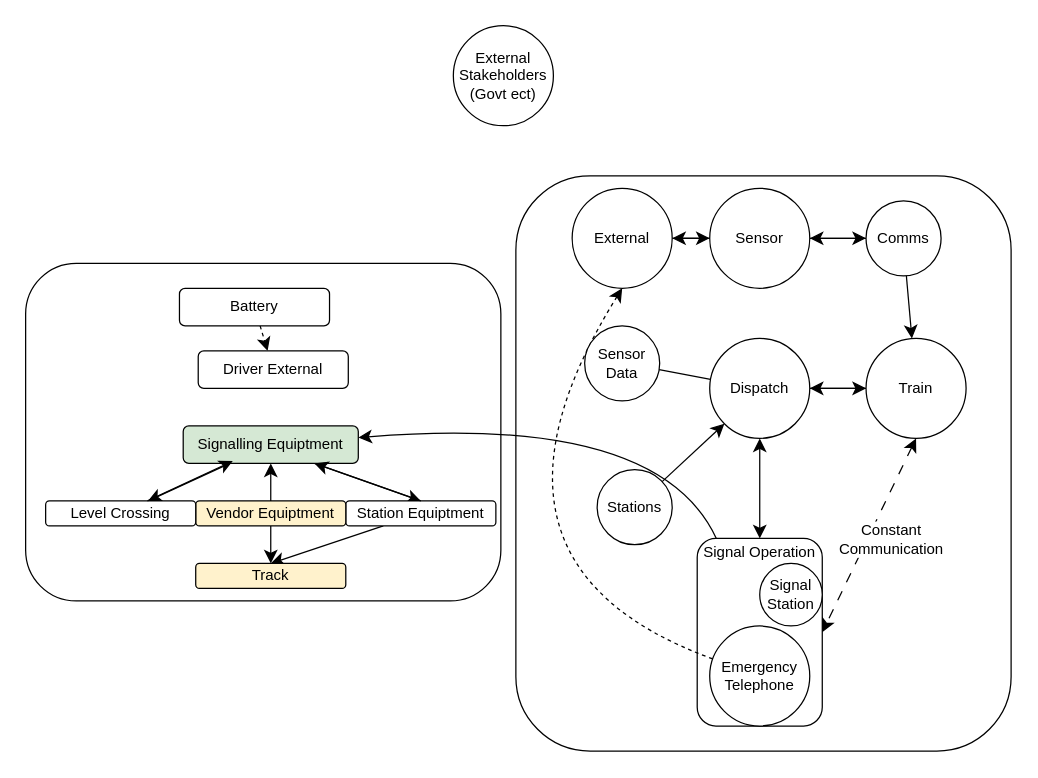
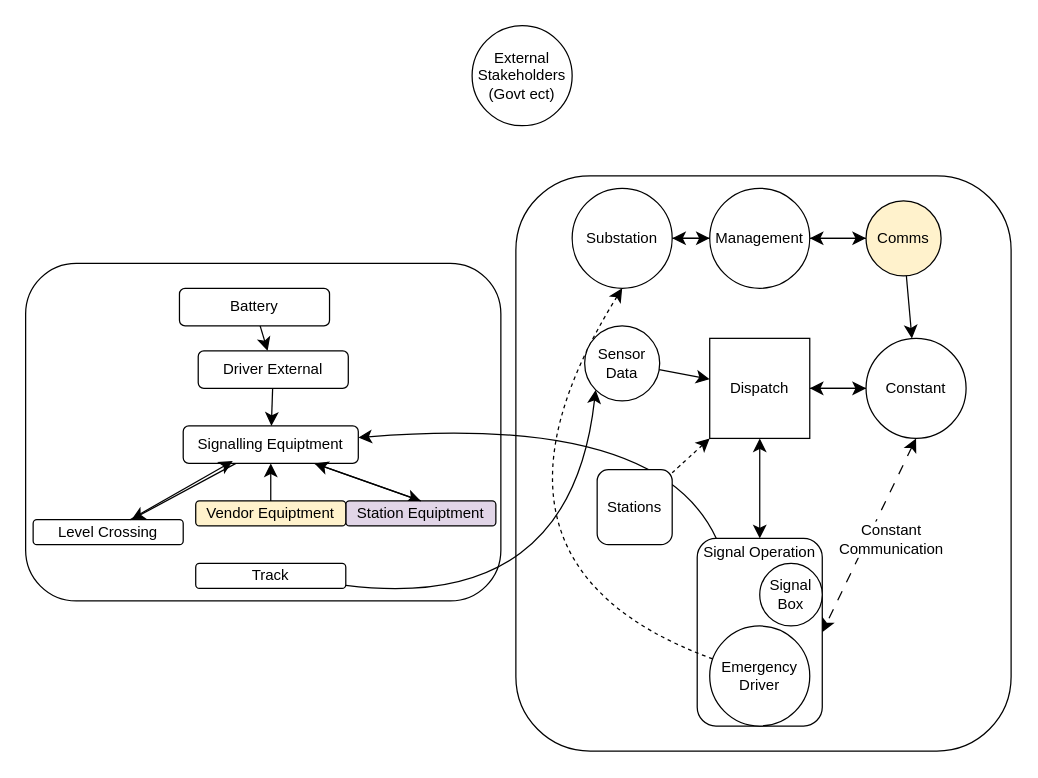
  <mxCell id="0" />
  <mxCell id="1" parent="0" />
  <mxCell id="2" value="" style="rounded=1;whiteSpace=wrap;html=1;" vertex="1" parent="1"><mxGeometry x="412" y="140" width="396" height="460" as="geometry" /></mxCell>
  <mxCell id="3" value="&lt;div&gt;Signal Operation&lt;/div&gt;&lt;div&gt;&lt;br&gt;&lt;/div&gt;&lt;div&gt;&lt;br&gt;&lt;/div&gt;&lt;div&gt;&lt;br&gt;&lt;/div&gt;&lt;div&gt;&lt;br&gt;&lt;/div&gt;&lt;div&gt;&lt;br&gt;&lt;/div&gt;&lt;div&gt;&lt;br&gt;&lt;/div&gt;&lt;div&gt;&lt;br&gt;&lt;/div&gt;&lt;div&gt;&lt;br&gt;&lt;/div&gt;&lt;div&gt;&lt;br&gt;&lt;/div&gt;" style="rounded=1;whiteSpace=wrap;html=1;" vertex="1" parent="1"><mxGeometry x="557" y="430" width="100" height="150" as="geometry" /></mxCell>
  <mxCell id="4" value="" style="rounded=1;whiteSpace=wrap;html=1;" vertex="1" parent="1"><mxGeometry x="20" y="210" width="380" height="270" as="geometry" /></mxCell>
- <mxCell id="5" value="" style="edgeStyle=none;curved=1;rounded=0;orthogonalLoop=1;jettySize=auto;html=1;fontSize=12;startSize=8;endSize=8;dashed=1;" edge="1" parent="1" source="6" target="8"><mxGeometry relative="1" as="geometry" /></mxCell>
+ <mxCell id="5" value="" style="edgeStyle=none;curved=1;rounded=0;orthogonalLoop=1;jettySize=auto;html=1;fontSize=12;startSize=8;endSize=8;" edge="1" parent="1" source="6" target="8"><mxGeometry relative="1" as="geometry" /></mxCell>
  <mxCell id="6" value="Battery" style="rounded=1;whiteSpace=wrap;html=1;" vertex="1" parent="1"><mxGeometry x="143" y="230" width="120" height="30" as="geometry" /></mxCell>
+ <mxCell id="7" value="" style="edgeStyle=none;curved=1;rounded=0;orthogonalLoop=1;jettySize=auto;html=1;fontSize=12;startSize=8;endSize=8;" edge="1" parent="1" source="8" target="11"><mxGeometry relative="1" as="geometry" /></mxCell>
  <mxCell id="8" value="Driver External" style="whiteSpace=wrap;html=1;rounded=1;" vertex="1" parent="1"><mxGeometry x="158" y="280" width="120" height="30" as="geometry" /></mxCell>
  <mxCell id="9" value="" style="edgeStyle=none;curved=1;rounded=0;orthogonalLoop=1;jettySize=auto;html=1;fontSize=12;startSize=8;endSize=8;entryX=0.5;entryY=0;entryDx=0;entryDy=0;exitX=0.75;exitY=1;exitDx=0;exitDy=0;" edge="1" parent="1" source="11" target="13"><mxGeometry relative="1" as="geometry" /></mxCell>
  <mxCell id="10" value="" style="edgeStyle=none;curved=1;rounded=0;orthogonalLoop=1;jettySize=auto;html=1;fontSize=12;startSize=8;endSize=8;" edge="1" parent="1" source="11" target="18"><mxGeometry relative="1" as="geometry" /></mxCell>
- <mxCell id="11" value="Signalling Equiptment" style="whiteSpace=wrap;html=1;rounded=1;fillColor=#d5e8d4;" vertex="1" parent="1"><mxGeometry x="146" y="340" width="140" height="30" as="geometry" /></mxCell>
- <mxCell id="12" style="edgeStyle=none;curved=1;rounded=0;orthogonalLoop=1;jettySize=auto;html=1;entryX=0.5;entryY=0;entryDx=0;entryDy=0;fontSize=12;startSize=8;endSize=8;" edge="1" parent="1" source="13" target="21"><mxGeometry relative="1" as="geometry" /></mxCell>
- <mxCell id="13" value="Station Equiptment" style="whiteSpace=wrap;html=1;rounded=1;" vertex="1" parent="1"><mxGeometry x="276" y="400" width="120" height="20" as="geometry" /></mxCell>
+ <mxCell id="11" value="Signalling Equiptment" style="whiteSpace=wrap;html=1;rounded=1;" vertex="1" parent="1"><mxGeometry x="146" y="340" width="140" height="30" as="geometry" /></mxCell>
+ <mxCell id="13" value="Station Equiptment" style="whiteSpace=wrap;html=1;rounded=1;fillColor=#e1d5e7;" vertex="1" parent="1"><mxGeometry x="276" y="400" width="120" height="20" as="geometry" /></mxCell>
  <mxCell id="14" value="" style="endArrow=classic;html=1;rounded=0;fontSize=12;startSize=8;endSize=8;curved=1;exitX=0.5;exitY=0;exitDx=0;exitDy=0;entryX=0.75;entryY=1;entryDx=0;entryDy=0;" edge="1" parent="1" source="13" target="11"><mxGeometry width="50" height="50" relative="1" as="geometry"><mxPoint x="76" y="500" as="sourcePoint" /><mxPoint x="126" y="450" as="targetPoint" /></mxGeometry></mxCell>
  <mxCell id="15" style="edgeStyle=none;curved=1;rounded=0;orthogonalLoop=1;jettySize=auto;html=1;fontSize=12;startSize=8;endSize=8;" edge="1" parent="1" source="17"><mxGeometry relative="1" as="geometry"><mxPoint x="216" y="370" as="targetPoint" /></mxGeometry></mxCell>
- <mxCell id="16" value="" style="edgeStyle=none;curved=1;rounded=0;orthogonalLoop=1;jettySize=auto;html=1;fontSize=12;startSize=8;endSize=8;" edge="1" parent="1" source="17" target="21"><mxGeometry relative="1" as="geometry" /></mxCell>
  <mxCell id="17" value="Vendor Equiptment" style="whiteSpace=wrap;html=1;rounded=1;fillColor=#fff2cc;" vertex="1" parent="1"><mxGeometry x="156" y="400" width="120" height="20" as="geometry" /></mxCell>
- <mxCell id="18" value="Level Crossing" style="whiteSpace=wrap;html=1;rounded=1;" vertex="1" parent="1"><mxGeometry x="36" y="400" width="120" height="20" as="geometry" /></mxCell>
+ <mxCell id="18" value="Level Crossing" style="whiteSpace=wrap;html=1;rounded=1;" vertex="1" parent="1"><mxGeometry x="26" y="415" width="120" height="20" as="geometry" /></mxCell>
  <mxCell id="19" style="edgeStyle=none;curved=1;rounded=0;orthogonalLoop=1;jettySize=auto;html=1;entryX=0.283;entryY=0.938;entryDx=0;entryDy=0;entryPerimeter=0;fontSize=12;startSize=8;endSize=8;" edge="1" parent="1" source="18" target="11"><mxGeometry relative="1" as="geometry" /></mxCell>
- <mxCell id="21" value="Track" style="whiteSpace=wrap;html=1;rounded=1;fillColor=#fff2cc;" vertex="1" parent="1"><mxGeometry x="156" y="450" width="120" height="20" as="geometry" /></mxCell>
+ <mxCell id="20" style="edgeStyle=none;curved=1;rounded=0;orthogonalLoop=1;jettySize=auto;html=1;entryX=0;entryY=1;entryDx=0;entryDy=0;fontSize=12;startSize=8;endSize=8;" edge="1" parent="1" source="21" target="33"><mxGeometry relative="1" as="geometry"><Array as="points"><mxPoint x="456" y="490" /></Array></mxGeometry></mxCell>
+ <mxCell id="21" value="Track" style="whiteSpace=wrap;html=1;rounded=1;" vertex="1" parent="1"><mxGeometry x="156" y="450" width="120" height="20" as="geometry" /></mxCell>
  <mxCell id="22" style="edgeStyle=none;curved=1;rounded=0;orthogonalLoop=1;jettySize=auto;html=1;exitX=1;exitY=0.5;exitDx=0;exitDy=0;entryX=0;entryY=0.5;entryDx=0;entryDy=0;fontSize=12;startSize=8;endSize=8;" edge="1" parent="1" source="23" target="25"><mxGeometry relative="1" as="geometry" /></mxCell>
- <mxCell id="23" value="Dispatch" style="ellipse;whiteSpace=wrap;html=1;aspect=fixed;" vertex="1" parent="1"><mxGeometry x="567" y="270" width="80" height="80" as="geometry" /></mxCell>
+ <mxCell id="23" value="Dispatch" style="whiteSpace=wrap;html=1;aspect=fixed;rounded=0;" vertex="1" parent="1"><mxGeometry x="567" y="270" width="80" height="80" as="geometry" /></mxCell>
  <mxCell id="24" style="edgeStyle=none;curved=1;rounded=0;orthogonalLoop=1;jettySize=auto;html=1;entryX=1;entryY=0.5;entryDx=0;entryDy=0;fontSize=12;startSize=8;endSize=8;" edge="1" parent="1" source="25" target="23"><mxGeometry relative="1" as="geometry" /></mxCell>
- <mxCell id="25" value="Train" style="ellipse;whiteSpace=wrap;html=1;aspect=fixed;" vertex="1" parent="1"><mxGeometry x="692" y="270" width="80" height="80" as="geometry" /></mxCell>
- <mxCell id="26" value="Signal Station" style="ellipse;whiteSpace=wrap;html=1;aspect=fixed;" vertex="1" parent="1"><mxGeometry x="607" y="450" width="50" height="50" as="geometry" /></mxCell>
+ <mxCell id="25" value="Constant" style="ellipse;whiteSpace=wrap;html=1;aspect=fixed;" vertex="1" parent="1"><mxGeometry x="692" y="270" width="80" height="80" as="geometry" /></mxCell>
+ <mxCell id="26" value="Signal Box" style="ellipse;whiteSpace=wrap;html=1;aspect=fixed;" vertex="1" parent="1"><mxGeometry x="607" y="450" width="50" height="50" as="geometry" /></mxCell>
  <mxCell id="27" style="edgeStyle=none;curved=1;rounded=0;orthogonalLoop=1;jettySize=auto;html=1;entryX=0.5;entryY=1;entryDx=0;entryDy=0;fontSize=12;startSize=8;endSize=8;dashed=1;" edge="1" parent="1" source="28" target="41"><mxGeometry relative="1" as="geometry"><Array as="points"><mxPoint x="360" y="450" /></Array></mxGeometry></mxCell>
- <mxCell id="28" value="Emergency Telephone" style="ellipse;whiteSpace=wrap;html=1;aspect=fixed;" vertex="1" parent="1"><mxGeometry x="567" y="500" width="80" height="80" as="geometry" /></mxCell>
+ <mxCell id="28" value="Emergency Driver" style="ellipse;whiteSpace=wrap;html=1;aspect=fixed;" vertex="1" parent="1"><mxGeometry x="567" y="500" width="80" height="80" as="geometry" /></mxCell>
  <mxCell id="29" value="" style="endArrow=classic;startArrow=classic;html=1;rounded=0;fontSize=12;startSize=8;endSize=8;curved=1;exitX=0.5;exitY=1;exitDx=0;exitDy=0;entryX=1;entryY=0.5;entryDx=0;entryDy=0;dashed=1;dashPattern=8 8;" edge="1" parent="1" source="25" target="3"><mxGeometry width="50" height="50" relative="1" as="geometry"><mxPoint x="407" y="440" as="sourcePoint" /><mxPoint x="457" y="390" as="targetPoint" /></mxGeometry></mxCell>
  <mxCell id="30" value="&lt;div&gt;Constant&lt;/div&gt;&lt;div&gt;Communication&lt;br&gt;&lt;/div&gt;" style="edgeLabel;html=1;align=center;verticalAlign=middle;resizable=0;points=[];fontSize=12;" vertex="1" connectable="0" parent="29"><mxGeometry x="0.577" relative="1" as="geometry"><mxPoint x="39" y="-42" as="offset" /></mxGeometry></mxCell>
  <mxCell id="31" value="" style="endArrow=classic;startArrow=classic;html=1;rounded=0;fontSize=12;startSize=8;endSize=8;curved=1;entryX=0.5;entryY=1;entryDx=0;entryDy=0;exitX=0.5;exitY=0;exitDx=0;exitDy=0;" edge="1" parent="1" source="3" target="23"><mxGeometry width="50" height="50" relative="1" as="geometry"><mxPoint x="527" y="460" as="sourcePoint" /><mxPoint x="577" y="410" as="targetPoint" /></mxGeometry></mxCell>
- <mxCell id="32" style="edgeStyle=none;curved=1;rounded=0;orthogonalLoop=1;jettySize=auto;html=1;fontSize=12;startSize=8;endSize=8;endArrow=none;" edge="1" parent="1" source="33" target="23"><mxGeometry relative="1" as="geometry" /></mxCell>
+ <mxCell id="32" style="edgeStyle=none;curved=1;rounded=0;orthogonalLoop=1;jettySize=auto;html=1;fontSize=12;startSize=8;endSize=8;" edge="1" parent="1" source="33" target="23"><mxGeometry relative="1" as="geometry" /></mxCell>
  <mxCell id="33" value="Sensor Data" style="ellipse;whiteSpace=wrap;html=1;aspect=fixed;" vertex="1" parent="1"><mxGeometry x="467" y="260" width="60" height="60" as="geometry" /></mxCell>
  <mxCell id="34" style="edgeStyle=none;curved=1;rounded=0;orthogonalLoop=1;jettySize=auto;html=1;fontSize=12;startSize=8;endSize=8;" edge="1" parent="1" source="3" target="11"><mxGeometry relative="1" as="geometry"><Array as="points"><mxPoint x="526" y="330" /></Array></mxGeometry></mxCell>
- <mxCell id="35" style="edgeStyle=none;curved=1;rounded=0;orthogonalLoop=1;jettySize=auto;html=1;entryX=0;entryY=1;entryDx=0;entryDy=0;fontSize=12;startSize=8;endSize=8;" edge="1" parent="1" source="36" target="23"><mxGeometry relative="1" as="geometry" /></mxCell>
- <mxCell id="36" value="Stations" style="ellipse;whiteSpace=wrap;html=1;aspect=fixed;" vertex="1" parent="1"><mxGeometry x="477" y="375" width="60" height="60" as="geometry" /></mxCell>
+ <mxCell id="35" style="edgeStyle=none;curved=1;rounded=0;orthogonalLoop=1;jettySize=auto;html=1;entryX=0;entryY=1;entryDx=0;entryDy=0;fontSize=12;startSize=8;endSize=8;dashed=1;" edge="1" parent="1" source="36" target="23"><mxGeometry relative="1" as="geometry" /></mxCell>
+ <mxCell id="36" value="Stations" style="whiteSpace=wrap;html=1;aspect=fixed;rounded=1;" vertex="1" parent="1"><mxGeometry x="477" y="375" width="60" height="60" as="geometry" /></mxCell>
  <mxCell id="37" style="edgeStyle=none;curved=1;rounded=0;orthogonalLoop=1;jettySize=auto;html=1;fontSize=12;startSize=8;endSize=8;" edge="1" parent="1" source="39" target="41"><mxGeometry relative="1" as="geometry" /></mxCell>
  <mxCell id="38" style="edgeStyle=none;curved=1;rounded=0;orthogonalLoop=1;jettySize=auto;html=1;entryX=0;entryY=0.5;entryDx=0;entryDy=0;fontSize=12;startSize=8;endSize=8;" edge="1" parent="1" source="39" target="44"><mxGeometry relative="1" as="geometry" /></mxCell>
- <mxCell id="39" value="Sensor" style="ellipse;whiteSpace=wrap;html=1;aspect=fixed;" vertex="1" parent="1"><mxGeometry x="567" y="150" width="80" height="80" as="geometry" /></mxCell>
+ <mxCell id="39" value="Management" style="ellipse;whiteSpace=wrap;html=1;aspect=fixed;" vertex="1" parent="1"><mxGeometry x="567" y="150" width="80" height="80" as="geometry" /></mxCell>
  <mxCell id="40" style="edgeStyle=none;curved=1;rounded=0;orthogonalLoop=1;jettySize=auto;html=1;entryX=0;entryY=0.5;entryDx=0;entryDy=0;fontSize=12;startSize=8;endSize=8;" edge="1" parent="1" source="41" target="39"><mxGeometry relative="1" as="geometry" /></mxCell>
- <mxCell id="41" value="External" style="ellipse;whiteSpace=wrap;html=1;aspect=fixed;" vertex="1" parent="1"><mxGeometry x="457" y="150" width="80" height="80" as="geometry" /></mxCell>
+ <mxCell id="41" value="Substation" style="ellipse;whiteSpace=wrap;html=1;aspect=fixed;" vertex="1" parent="1"><mxGeometry x="457" y="150" width="80" height="80" as="geometry" /></mxCell>
  <mxCell id="42" style="edgeStyle=none;curved=1;rounded=0;orthogonalLoop=1;jettySize=auto;html=1;entryX=1;entryY=0.5;entryDx=0;entryDy=0;fontSize=12;startSize=8;endSize=8;" edge="1" parent="1" source="44" target="39"><mxGeometry relative="1" as="geometry" /></mxCell>
  <mxCell id="43" style="edgeStyle=none;curved=1;rounded=0;orthogonalLoop=1;jettySize=auto;html=1;fontSize=12;startSize=8;endSize=8;" edge="1" parent="1" source="44" target="25"><mxGeometry relative="1" as="geometry" /></mxCell>
- <mxCell id="44" value="Comms" style="ellipse;whiteSpace=wrap;html=1;aspect=fixed;" vertex="1" parent="1"><mxGeometry x="692" y="160" width="60" height="60" as="geometry" /></mxCell>
- <mxCell id="45" value="&lt;div&gt;External Stakeholders&lt;/div&gt;&lt;div&gt;(Govt ect)&lt;br&gt;&lt;/div&gt;" style="ellipse;whiteSpace=wrap;html=1;aspect=fixed;" vertex="1" parent="1"><mxGeometry x="362" y="20" width="80" height="80" as="geometry" /></mxCell>
+ <mxCell id="44" value="Comms" style="ellipse;whiteSpace=wrap;html=1;aspect=fixed;fillColor=#fff2cc;" vertex="1" parent="1"><mxGeometry x="692" y="160" width="60" height="60" as="geometry" /></mxCell>
+ <mxCell id="45" value="&lt;div&gt;External Stakeholders&lt;/div&gt;&lt;div&gt;(Govt ect)&lt;br&gt;&lt;/div&gt;" style="ellipse;whiteSpace=wrap;html=1;aspect=fixed;" vertex="1" parent="1"><mxGeometry x="377" y="20" width="80" height="80" as="geometry" /></mxCell>
